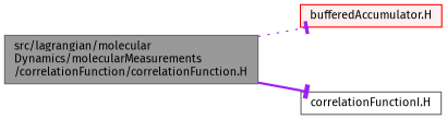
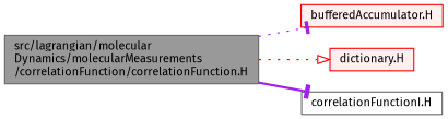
  digraph {
    rankdir=LR
    fontname="Fira Sans"
    node [color=red fillcolor="#FFF0F0" fontname="Fira Sans" fontsize=10 shape=box style=filled]
    edge [color=purple fontname="Fira Sans" fontsize=10 labelfontname=Helvetica labelfontsize=10 style=dotted arrowhead=tee]
    n1 [color=gray40 fillcolor=grey60 fontcolor=black height=0.2 label="src/lagrangian/molecular\lDynamics/molecularMeasurements\l/correlationFunction/correlationFunction.H" width=0.4]
    n2 [height=0.2 label="bufferedAccumulator.H" width=0.4]
+   n3 [height=0.2 label="dictionary.H" width=0.4]
    n4 [color=grey40 fillcolor=white height=0.2 label="correlationFunctionI.H" width=0.4]
    n1 -> n2
+   n1 -> n3 [color=red arrowhead=onormal]
    n1 -> n4 [style=bold]
  }
